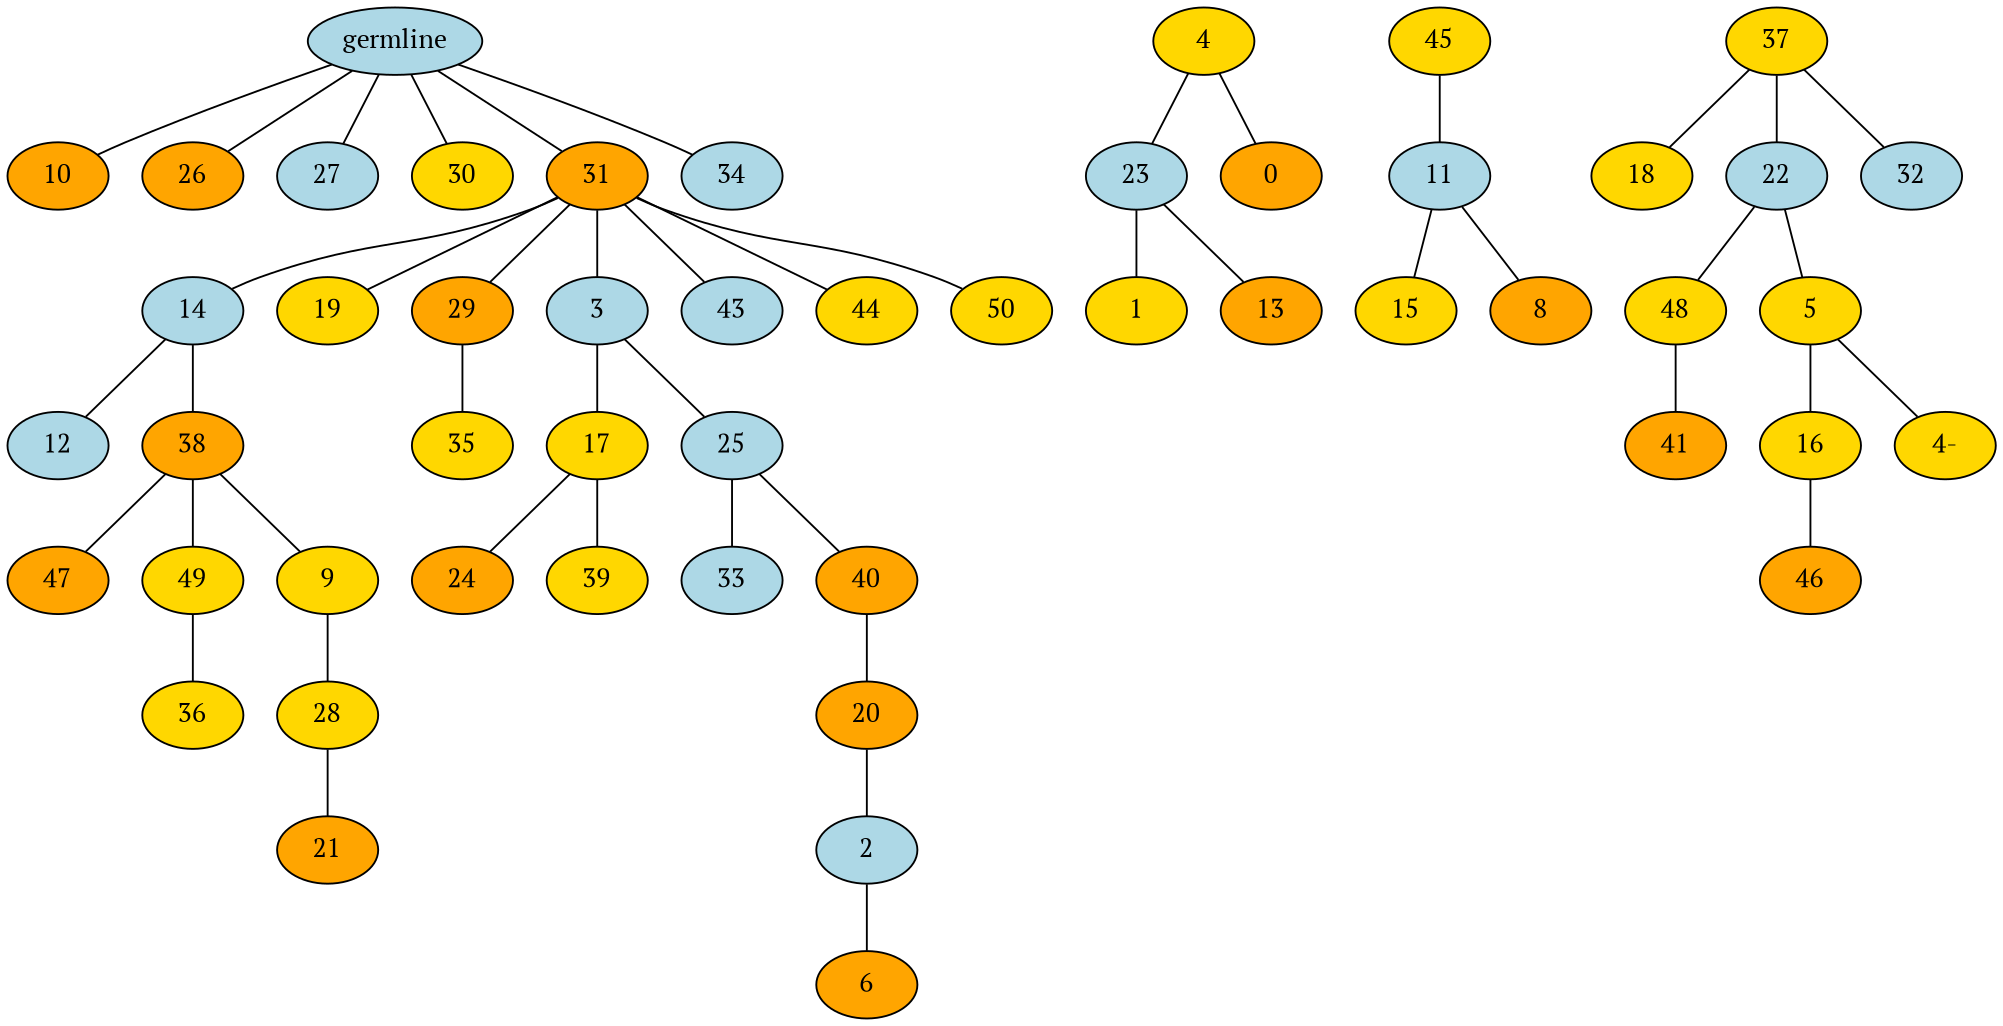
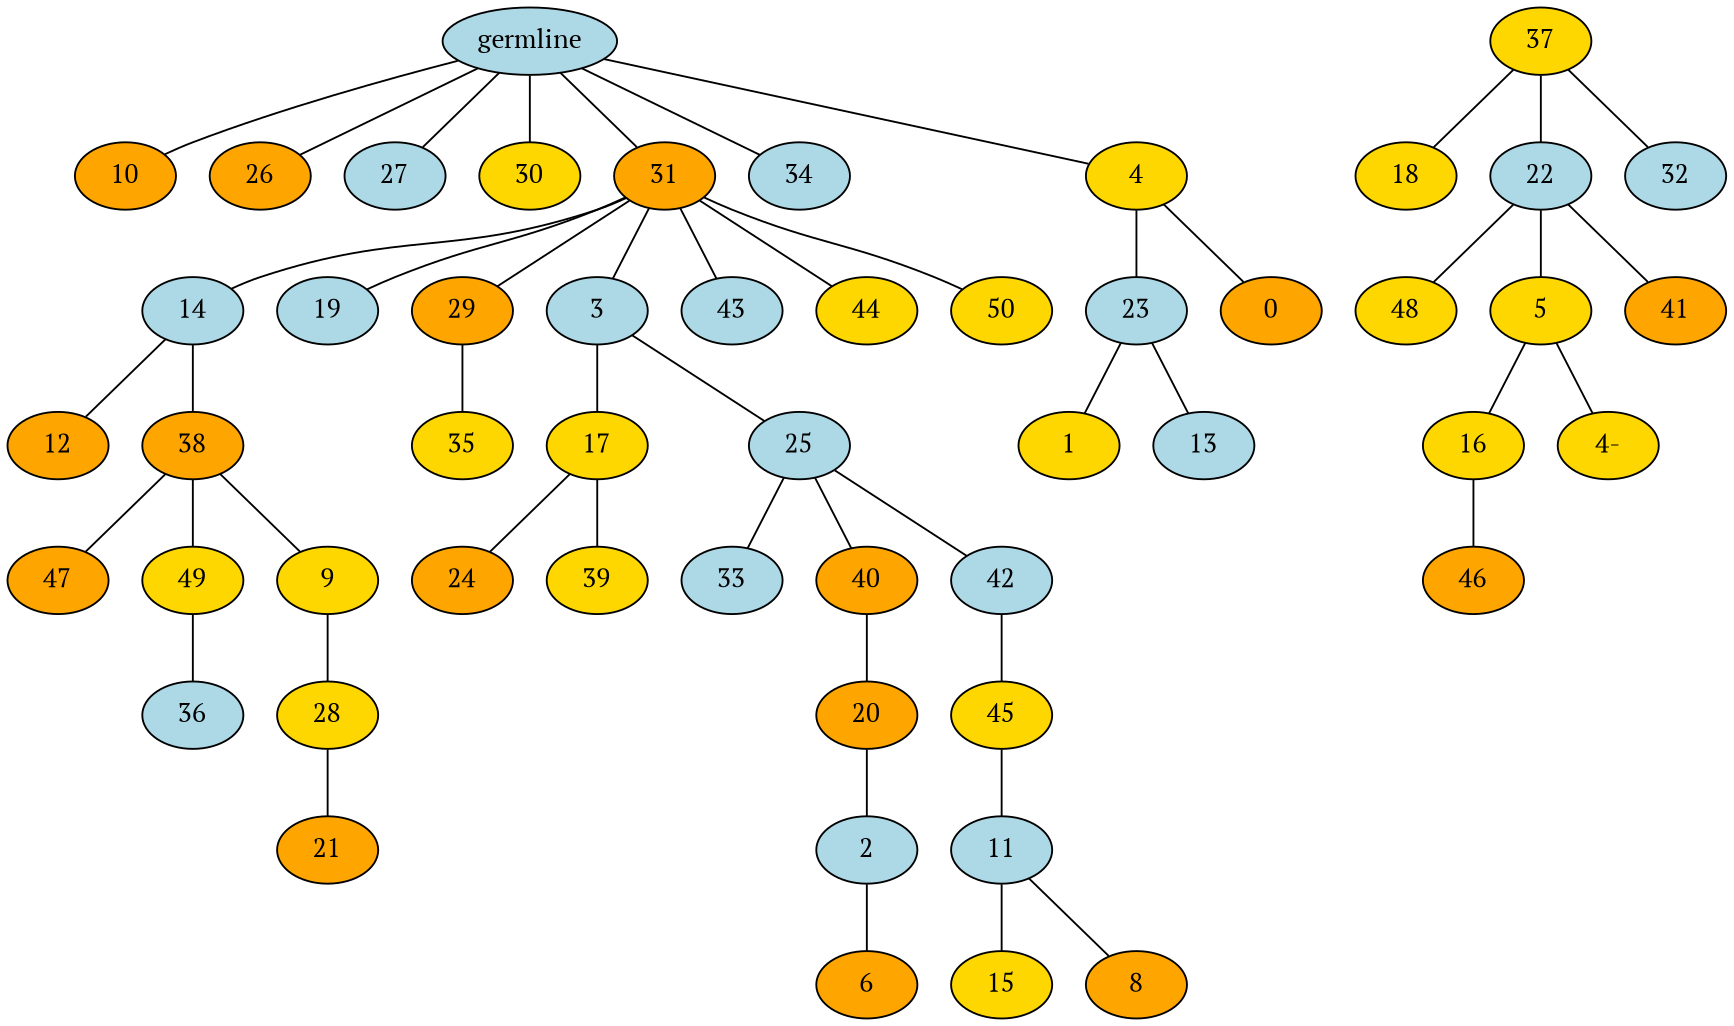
  graph {
    fontname="PT Serif"
    node [fillcolor=gold fontname="PT Serif" style=filled]
    edge [fontname="PT Serif"]
    n1 [fillcolor=lightblue label=germline]
    n2 [fillcolor=orange label=10]
    n3 [fillcolor=orange label=26]
    n4 [fillcolor=lightblue label=27]
    n5 [label=30]
    n6 [fillcolor=orange label=31]
    n7 [fillcolor=lightblue label=34]
    n8 [label=4]
    n9 [fillcolor=lightblue label=14]
-   n10 [label=19]
+   n10 [fillcolor=lightblue label=19]
    n11 [fillcolor=orange label=29]
    n12 [fillcolor=lightblue label=3]
    n13 [fillcolor=lightblue label=43]
    n14 [label=44]
    n15 [label=50]
    n16 [fillcolor=lightblue label=23]
    n17 [fillcolor=orange label=0]
-   n18 [fillcolor=lightblue label=12]
+   n18 [fillcolor=orange label=12]
    n19 [fillcolor=orange label=38]
    n20 [label=35]
    n21 [label=17]
    n22 [fillcolor=lightblue label=25]
    n23 [fillcolor=orange label=47]
    n24 [label=49]
    n25 [label=9]
-   n26 [label=36]
+   n26 [fillcolor=lightblue label=36]
    n27 [label=28]
    n28 [fillcolor=orange label=21]
    n29 [fillcolor=orange label=24]
    n30 [label=39]
    n31 [fillcolor=lightblue label=33]
    n32 [fillcolor=orange label=40]
+   n33 [fillcolor=lightblue label=42]
    n34 [fillcolor=orange label=20]
    n35 [label=45]
    n36 [fillcolor=lightblue label=2]
    n37 [fillcolor=orange label=6]
    n38 [fillcolor=lightblue label=11]
    n39 [label=15]
    n40 [fillcolor=orange label=8]
    n41 [label=1]
-   n42 [fillcolor=orange label=13]
+   n42 [fillcolor=lightblue label=13]
    n43 [label=37]
    n44 [label=18]
    n45 [fillcolor=lightblue label=22]
    n46 [fillcolor=lightblue label=32]
    n47 [label=48]
    n48 [label=5]
    n49 [fillcolor=orange label=41]
    n50 [label=16]
    n51 [label="4-"]
    n52 [fillcolor=orange label=46]
    n1 -- n2
    n1 -- n3
    n1 -- n4
    n1 -- n5
    n1 -- n6
    n1 -- n7
+   n1 -- n8
    n6 -- n9
    n6 -- n10
    n6 -- n11
    n6 -- n12
    n6 -- n13
    n6 -- n14
    n6 -- n15
    n8 -- n16
    n8 -- n17
    n9 -- n18
    n9 -- n19
    n11 -- n20
    n12 -- n21
    n12 -- n22
    n16 -- n41
    n16 -- n42
    n19 -- n23
    n19 -- n24
    n19 -- n25
    n21 -- n29
    n21 -- n30
    n22 -- n31
    n22 -- n32
+   n22 -- n33
    n24 -- n26
    n25 -- n27
    n27 -- n28
    n32 -- n34
+   n33 -- n35
    n34 -- n36
    n35 -- n38
    n36 -- n37
    n38 -- n39
    n38 -- n40
    n43 -- n44
    n43 -- n45
    n43 -- n46
    n45 -- n47
    n45 -- n48
-   n47 -- n49
+   n45 -- n49
    n48 -- n50
    n48 -- n51
    n50 -- n52
  }
